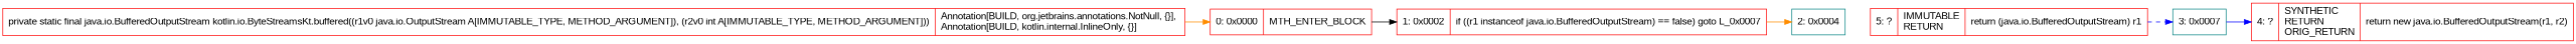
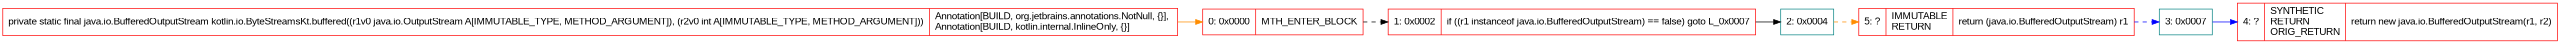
  digraph {
    fontname="Liberation Sans"
    rankdir=LR
    node [color=red fontname="Liberation Sans" shape=record]
    edge [color=black fontname="Liberation Sans" style=solid]
    n1 [label="{0\:\ 0x0000|MTH_ENTER_BLOCK\l}"]
    n2 [label="{1\:\ 0x0002|if ((r1 instanceof java.io.BufferedOutputStream) == false) goto L_0x0007\l}"]
    n3 [color=teal label="{2\:\ 0x0004}"]
    n4 [label="{5\:\ ?|IMMUTABLE\lRETURN\l|return (java.io.BufferedOutputStream) r1\l}"]
    n5 [color=teal label="{3\:\ 0x0007}"]
    n6 [label="{4\:\ ?|SYNTHETIC\lRETURN\lORIG_RETURN\l|return new java.io.BufferedOutputStream(r1, r2)\l}"]
    n7 [label="{private static final java.io.BufferedOutputStream kotlin.io.ByteStreamsKt.buffered((r1v0 java.io.OutputStream A[IMMUTABLE_TYPE, METHOD_ARGUMENT]), (r2v0 int A[IMMUTABLE_TYPE, METHOD_ARGUMENT]))  | Annotation[BUILD, org.jetbrains.annotations.NotNull, \{\}], \lAnnotation[BUILD, kotlin.internal.InlineOnly, \{\}]\l}"]
-   n1 -> n2
-   n2 -> n3 [color=darkorange]
+   n1 -> n2 [style=dashed]
+   n2 -> n3
+   n3 -> n4 [color=darkorange style=dashed]
    n4 -> n5 [color=blue style=dashed]
    n5 -> n6 [color=blue]
    n7 -> n1 [color=darkorange]
  }
